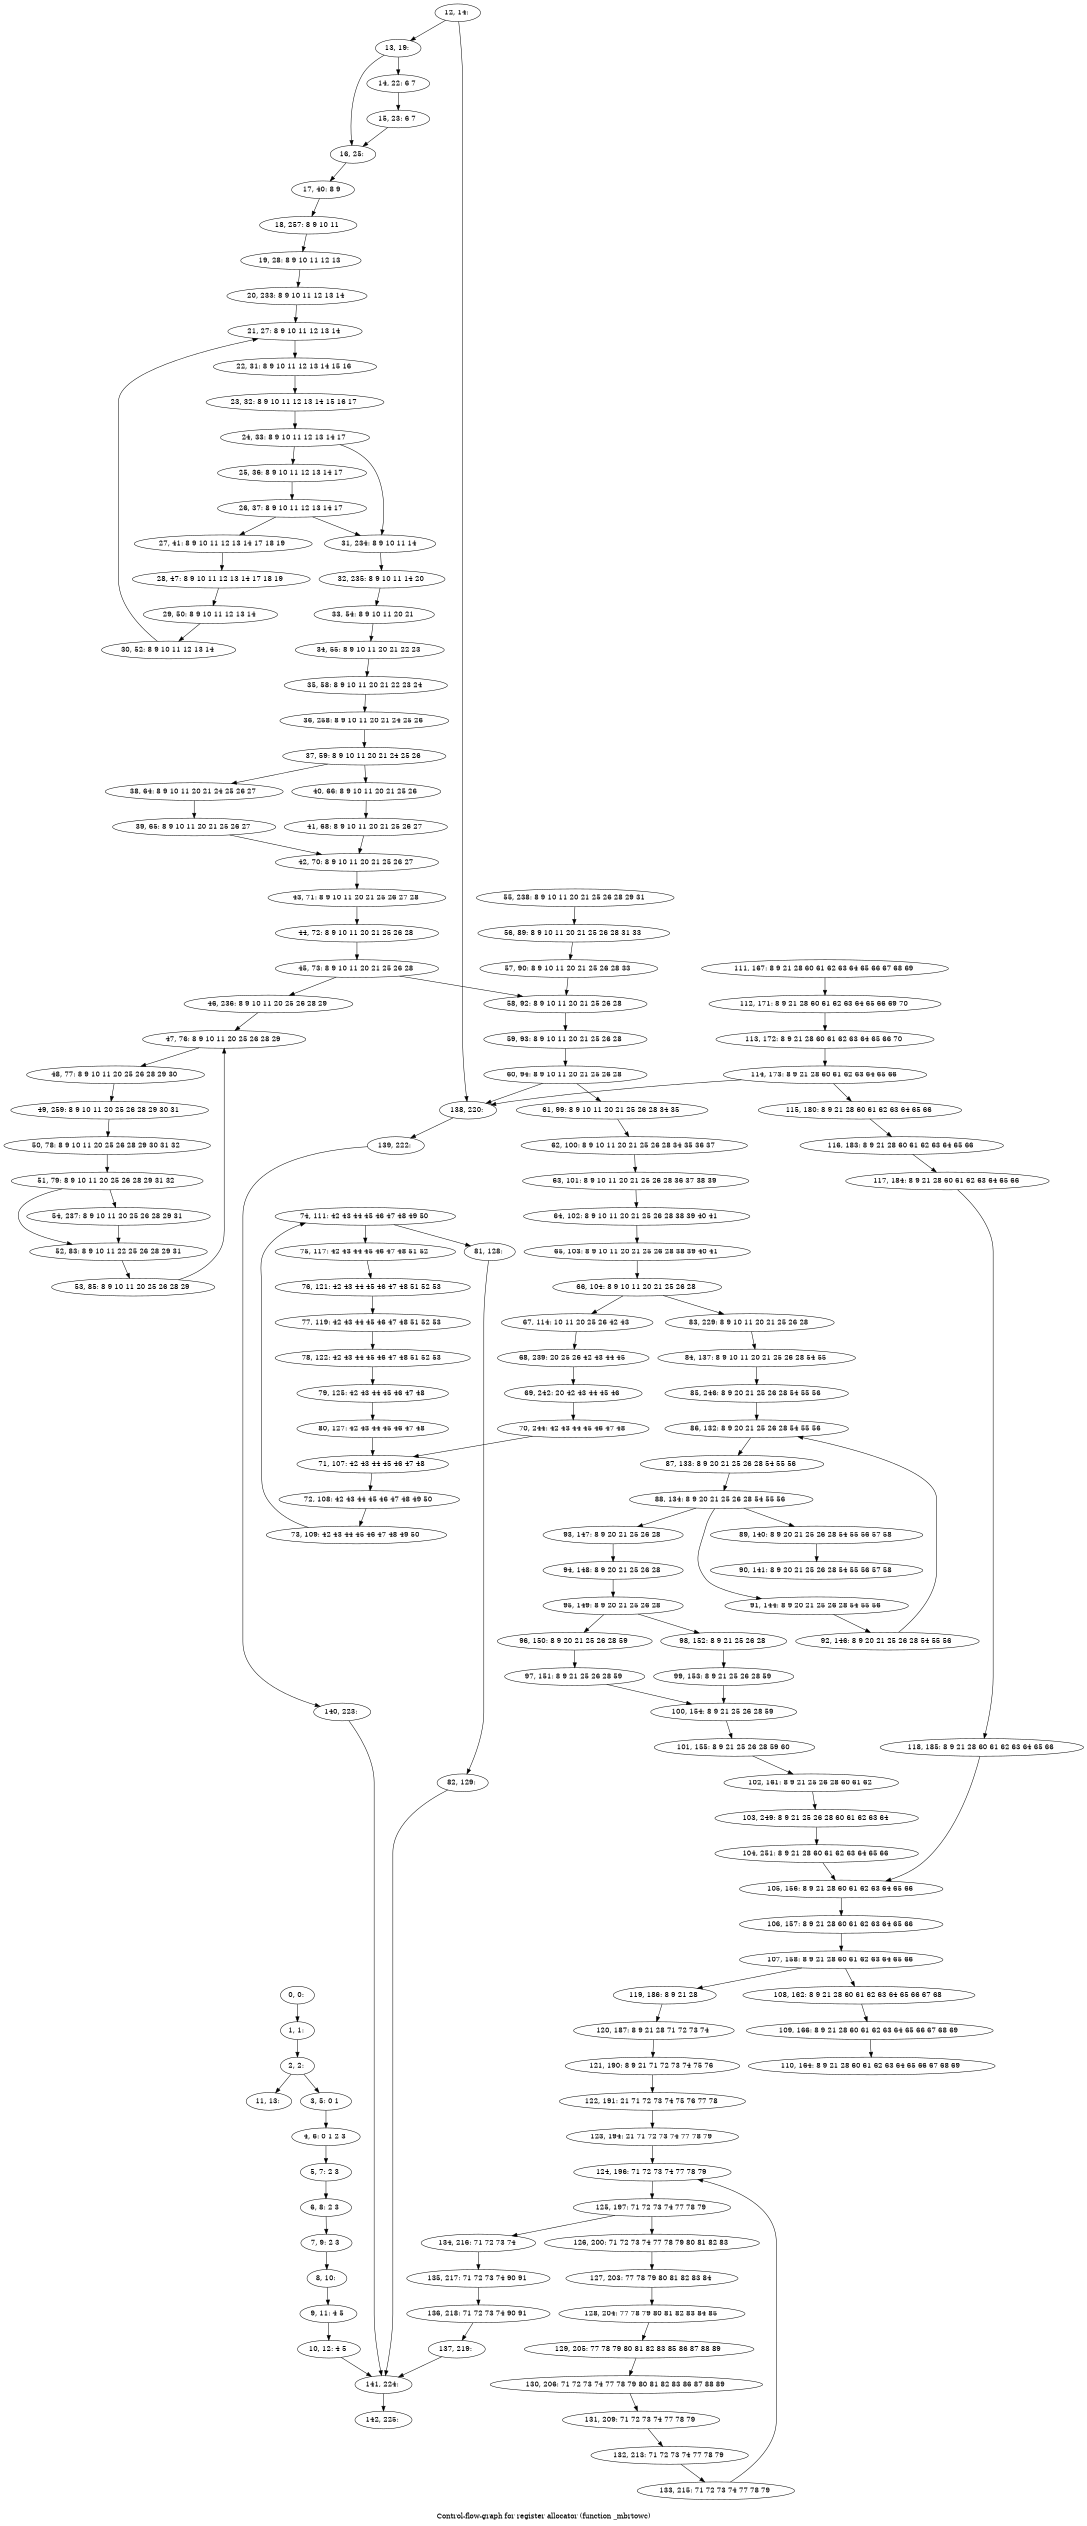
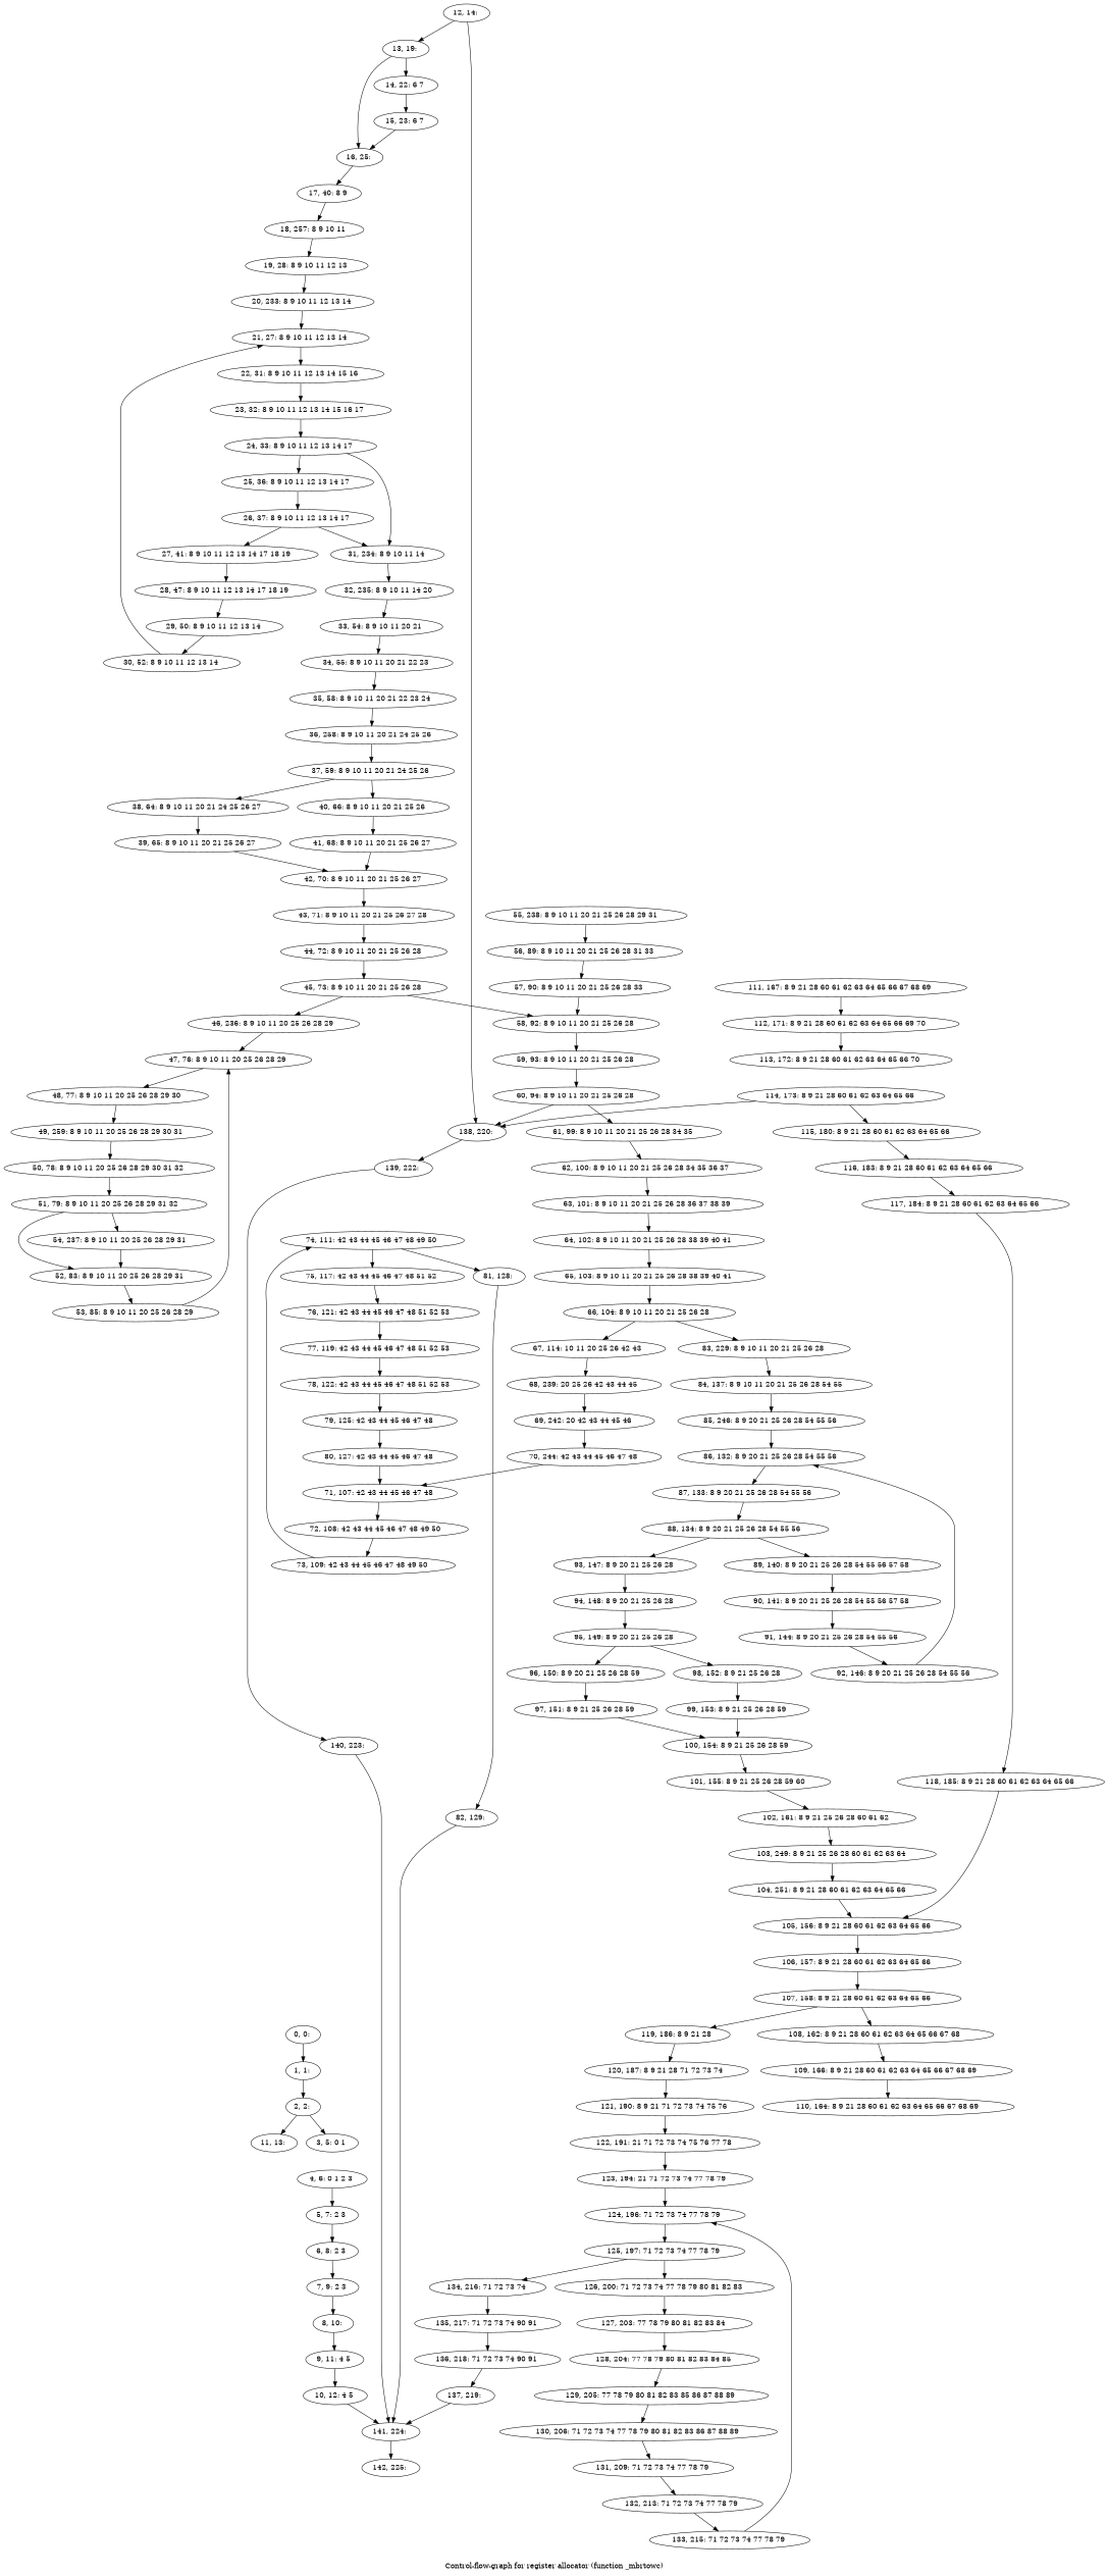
  digraph {
    label="Control-flow-graph for register allocator (function _mbrtowc)"
    n1 [label="0, 0: "]
    n2 [label="1, 1: "]
    n3 [label="2, 2: "]
    n4 [label="3, 5: 0 1 "]
    n5 [label="11, 13: "]
    n6 [label="4, 6: 0 1 2 3 "]
    n7 [label="5, 7: 2 3 "]
    n8 [label="6, 8: 2 3 "]
    n9 [label="7, 9: 2 3 "]
    n10 [label="8, 10: "]
    n11 [label="9, 11: 4 5 "]
    n12 [label="10, 12: 4 5 "]
    n13 [label="141, 224: "]
    n14 [label="142, 225: "]
    n15 [label="12, 14: "]
    n16 [label="13, 19: "]
    n17 [label="138, 220: "]
    n18 [label="14, 22: 6 7 "]
    n19 [label="16, 25: "]
    n20 [label="139, 222: "]
    n21 [label="15, 23: 6 7 "]
    n22 [label="17, 40: 8 9 "]
    n23 [label="18, 257: 8 9 10 11 "]
    n24 [label="19, 28: 8 9 10 11 12 13 "]
    n25 [label="20, 233: 8 9 10 11 12 13 14 "]
    n26 [label="21, 27: 8 9 10 11 12 13 14 "]
    n27 [label="22, 31: 8 9 10 11 12 13 14 15 16 "]
    n28 [label="23, 32: 8 9 10 11 12 13 14 15 16 17 "]
    n29 [label="24, 33: 8 9 10 11 12 13 14 17 "]
    n30 [label="25, 36: 8 9 10 11 12 13 14 17 "]
    n31 [label="31, 234: 8 9 10 11 14 "]
    n32 [label="26, 37: 8 9 10 11 12 13 14 17 "]
    n33 [label="32, 235: 8 9 10 11 14 20 "]
    n34 [label="27, 41: 8 9 10 11 12 13 14 17 18 19 "]
    n35 [label="28, 47: 8 9 10 11 12 13 14 17 18 19 "]
    n36 [label="29, 50: 8 9 10 11 12 13 14 "]
    n37 [label="30, 52: 8 9 10 11 12 13 14 "]
    n38 [label="33, 54: 8 9 10 11 20 21 "]
    n39 [label="34, 55: 8 9 10 11 20 21 22 23 "]
    n40 [label="35, 58: 8 9 10 11 20 21 22 23 24 "]
    n41 [label="36, 258: 8 9 10 11 20 21 24 25 26 "]
    n42 [label="37, 59: 8 9 10 11 20 21 24 25 26 "]
    n43 [label="38, 64: 8 9 10 11 20 21 24 25 26 27 "]
    n44 [label="40, 66: 8 9 10 11 20 21 25 26 "]
    n45 [label="39, 65: 8 9 10 11 20 21 25 26 27 "]
    n46 [label="41, 68: 8 9 10 11 20 21 25 26 27 "]
    n47 [label="42, 70: 8 9 10 11 20 21 25 26 27 "]
    n48 [label="43, 71: 8 9 10 11 20 21 25 26 27 28 "]
    n49 [label="44, 72: 8 9 10 11 20 21 25 26 28 "]
    n50 [label="45, 73: 8 9 10 11 20 21 25 26 28 "]
    n51 [label="46, 236: 8 9 10 11 20 25 26 28 29 "]
    n52 [label="58, 92: 8 9 10 11 20 21 25 26 28 "]
    n53 [label="47, 76: 8 9 10 11 20 25 26 28 29 "]
    n54 [label="59, 93: 8 9 10 11 20 21 25 26 28 "]
    n55 [label="48, 77: 8 9 10 11 20 25 26 28 29 30 "]
    n56 [label="49, 259: 8 9 10 11 20 25 26 28 29 30 31 "]
    n57 [label="50, 78: 8 9 10 11 20 25 26 28 29 30 31 32 "]
    n58 [label="51, 79: 8 9 10 11 20 25 26 28 29 31 32 "]
-   n59 [label="52, 83: 8 9 10 11 22 25 26 28 29 31"]
+   n59 [label="52, 83: 8 9 10 11 20 25 26 28 29 31 "]
    n60 [label="54, 237: 8 9 10 11 20 25 26 28 29 31 "]
    n61 [label="53, 85: 8 9 10 11 20 25 26 28 29 "]
    n62 [label="55, 238: 8 9 10 11 20 21 25 26 28 29 31 "]
    n63 [label="56, 89: 8 9 10 11 20 21 25 26 28 31 33 "]
    n64 [label="57, 90: 8 9 10 11 20 21 25 26 28 33 "]
    n65 [label="60, 94: 8 9 10 11 20 21 25 26 28 "]
    n66 [label="61, 99: 8 9 10 11 20 21 25 26 28 34 35 "]
    n67 [label="62, 100: 8 9 10 11 20 21 25 26 28 34 35 36 37 "]
    n68 [label="63, 101: 8 9 10 11 20 21 25 26 28 36 37 38 39 "]
    n69 [label="64, 102: 8 9 10 11 20 21 25 26 28 38 39 40 41 "]
    n70 [label="65, 103: 8 9 10 11 20 21 25 26 28 38 39 40 41 "]
    n71 [label="66, 104: 8 9 10 11 20 21 25 26 28 "]
    n72 [label="67, 114: 10 11 20 25 26 42 43 "]
    n73 [label="83, 229: 8 9 10 11 20 21 25 26 28 "]
    n74 [label="68, 239: 20 25 26 42 43 44 45 "]
    n75 [label="84, 137: 8 9 10 11 20 21 25 26 28 54 55 "]
    n76 [label="69, 242: 20 42 43 44 45 46 "]
    n77 [label="70, 244: 42 43 44 45 46 47 48 "]
    n78 [label="71, 107: 42 43 44 45 46 47 48 "]
    n79 [label="72, 108: 42 43 44 45 46 47 48 49 50 "]
    n80 [label="73, 109: 42 43 44 45 46 47 48 49 50 "]
    n81 [label="74, 111: 42 43 44 45 46 47 48 49 50 "]
    n82 [label="75, 117: 42 43 44 45 46 47 48 51 52 "]
    n83 [label="81, 128: "]
    n84 [label="76, 121: 42 43 44 45 46 47 48 51 52 53 "]
    n85 [label="82, 129: "]
    n86 [label="77, 119: 42 43 44 45 46 47 48 51 52 53 "]
    n87 [label="78, 122: 42 43 44 45 46 47 48 51 52 53 "]
    n88 [label="79, 125: 42 43 44 45 46 47 48 "]
    n89 [label="80, 127: 42 43 44 45 46 47 48 "]
    n90 [label="85, 246: 8 9 20 21 25 26 28 54 55 56 "]
    n91 [label="86, 132: 8 9 20 21 25 26 28 54 55 56 "]
    n92 [label="87, 133: 8 9 20 21 25 26 28 54 55 56 "]
    n93 [label="88, 134: 8 9 20 21 25 26 28 54 55 56 "]
    n94 [label="89, 140: 8 9 20 21 25 26 28 54 55 56 57 58 "]
    n95 [label="93, 147: 8 9 20 21 25 26 28 "]
    n96 [label="90, 141: 8 9 20 21 25 26 28 54 55 56 57 58 "]
    n97 [label="94, 148: 8 9 20 21 25 26 28 "]
    n98 [label="91, 144: 8 9 20 21 25 26 28 54 55 56 "]
    n99 [label="92, 146: 8 9 20 21 25 26 28 54 55 56 "]
    n100 [label="95, 149: 8 9 20 21 25 26 28 "]
    n101 [label="96, 150: 8 9 20 21 25 26 28 59 "]
    n102 [label="98, 152: 8 9 21 25 26 28 "]
    n103 [label="97, 151: 8 9 21 25 26 28 59 "]
    n104 [label="99, 153: 8 9 21 25 26 28 59 "]
    n105 [label="100, 154: 8 9 21 25 26 28 59 "]
    n106 [label="101, 155: 8 9 21 25 26 28 59 60 "]
    n107 [label="102, 161: 8 9 21 25 26 28 60 61 62 "]
    n108 [label="103, 249: 8 9 21 25 26 28 60 61 62 63 64 "]
    n109 [label="104, 251: 8 9 21 28 60 61 62 63 64 65 66 "]
    n110 [label="105, 156: 8 9 21 28 60 61 62 63 64 65 66 "]
    n111 [label="106, 157: 8 9 21 28 60 61 62 63 64 65 66 "]
    n112 [label="107, 158: 8 9 21 28 60 61 62 63 64 65 66 "]
    n113 [label="108, 162: 8 9 21 28 60 61 62 63 64 65 66 67 68 "]
    n114 [label="119, 186: 8 9 21 28 "]
    n115 [label="109, 166: 8 9 21 28 60 61 62 63 64 65 66 67 68 69 "]
    n116 [label="120, 187: 8 9 21 28 71 72 73 74 "]
    n117 [label="110, 164: 8 9 21 28 60 61 62 63 64 65 66 67 68 69 "]
    n118 [label="111, 167: 8 9 21 28 60 61 62 63 64 65 66 67 68 69 "]
    n119 [label="112, 171: 8 9 21 28 60 61 62 63 64 65 66 69 70 "]
    n120 [label="113, 172: 8 9 21 28 60 61 62 63 64 65 66 70 "]
    n121 [label="114, 173: 8 9 21 28 60 61 62 63 64 65 66 "]
    n122 [label="115, 180: 8 9 21 28 60 61 62 63 64 65 66 "]
    n123 [label="116, 183: 8 9 21 28 60 61 62 63 64 65 66 "]
    n124 [label="117, 184: 8 9 21 28 60 61 62 63 64 65 66 "]
    n125 [label="118, 185: 8 9 21 28 60 61 62 63 64 65 66 "]
    n126 [label="121, 190: 8 9 21 71 72 73 74 75 76 "]
    n127 [label="122, 191: 21 71 72 73 74 75 76 77 78 "]
    n128 [label="123, 194: 21 71 72 73 74 77 78 79 "]
    n129 [label="124, 196: 71 72 73 74 77 78 79 "]
    n130 [label="125, 197: 71 72 73 74 77 78 79 "]
    n131 [label="126, 200: 71 72 73 74 77 78 79 80 81 82 83 "]
    n132 [label="134, 216: 71 72 73 74 "]
    n133 [label="127, 203: 77 78 79 80 81 82 83 84 "]
    n134 [label="135, 217: 71 72 73 74 90 91 "]
    n135 [label="128, 204: 77 78 79 80 81 82 83 84 85 "]
    n136 [label="129, 205: 77 78 79 80 81 82 83 85 86 87 88 89 "]
    n137 [label="130, 206: 71 72 73 74 77 78 79 80 81 82 83 86 87 88 89 "]
    n138 [label="131, 209: 71 72 73 74 77 78 79 "]
    n139 [label="132, 213: 71 72 73 74 77 78 79 "]
    n140 [label="133, 215: 71 72 73 74 77 78 79 "]
    n141 [label="136, 218: 71 72 73 74 90 91 "]
    n142 [label="137, 219: "]
    n143 [label="140, 223: "]
    n1 -> n2
    n2 -> n3
    n3 -> n4
    n3 -> n5
-   n4 -> n6
    n6 -> n7
    n7 -> n8
    n8 -> n9
    n9 -> n10
    n10 -> n11
    n11 -> n12
    n12 -> n13
    n13 -> n14
    n15 -> n16
    n15 -> n17
    n16 -> n18
    n16 -> n19
    n17 -> n20
    n18 -> n21
    n19 -> n22
    n20 -> n143
    n21 -> n19
    n22 -> n23
    n23 -> n24
    n24 -> n25
    n25 -> n26
    n26 -> n27
    n27 -> n28
    n28 -> n29
    n29 -> n30
    n29 -> n31
    n30 -> n32
    n31 -> n33
    n32 -> n31
    n32 -> n34
    n33 -> n38
    n34 -> n35
    n35 -> n36
    n36 -> n37
    n37 -> n26
    n38 -> n39
    n39 -> n40
    n40 -> n41
    n41 -> n42
    n42 -> n43
    n42 -> n44
    n43 -> n45
    n44 -> n46
    n45 -> n47
    n46 -> n47
    n47 -> n48
    n48 -> n49
    n49 -> n50
    n50 -> n51
    n50 -> n52
    n51 -> n53
    n52 -> n54
    n53 -> n55
    n54 -> n65
    n55 -> n56
    n56 -> n57
    n57 -> n58
    n58 -> n59
    n58 -> n60
    n59 -> n61
    n60 -> n59
    n61 -> n53
    n62 -> n63
    n63 -> n64
    n64 -> n52
    n65 -> n17
    n65 -> n66
    n66 -> n67
    n67 -> n68
    n68 -> n69
    n69 -> n70
    n70 -> n71
    n71 -> n72
    n71 -> n73
    n72 -> n74
    n73 -> n75
    n74 -> n76
    n75 -> n90
    n76 -> n77
    n77 -> n78
    n78 -> n79
    n79 -> n80
    n80 -> n81
    n81 -> n82
    n81 -> n83
    n82 -> n84
    n83 -> n85
    n84 -> n86
    n85 -> n13
    n86 -> n87
    n87 -> n88
    n88 -> n89
    n89 -> n78
    n90 -> n91
    n91 -> n92
    n92 -> n93
    n93 -> n94
    n93 -> n95
    n94 -> n96
    n95 -> n97
-   n93 -> n98
+   n96 -> n98
    n97 -> n100
    n98 -> n99
    n99 -> n91
    n100 -> n101
    n100 -> n102
    n101 -> n103
    n102 -> n104
    n103 -> n105
    n104 -> n105
    n105 -> n106
    n106 -> n107
    n107 -> n108
    n108 -> n109
    n109 -> n110
    n110 -> n111
    n111 -> n112
    n112 -> n113
    n112 -> n114
    n113 -> n115
    n114 -> n116
    n115 -> n117
    n116 -> n126
    n118 -> n119
    n119 -> n120
-   n120 -> n121
    n121 -> n17
    n121 -> n122
    n122 -> n123
    n123 -> n124
    n124 -> n125
    n125 -> n110
    n126 -> n127
    n127 -> n128
    n128 -> n129
    n129 -> n130
    n130 -> n131
    n130 -> n132
    n131 -> n133
    n132 -> n134
    n133 -> n135
    n134 -> n141
    n135 -> n136
    n136 -> n137
    n137 -> n138
    n138 -> n139
    n139 -> n140
    n140 -> n129
    n141 -> n142
    n142 -> n13
    n143 -> n13
  }
